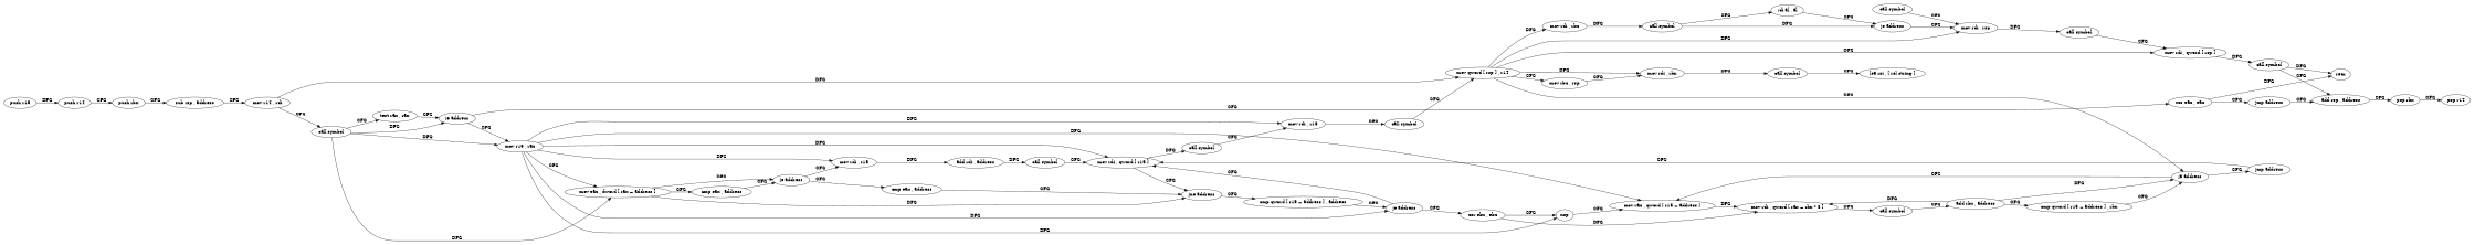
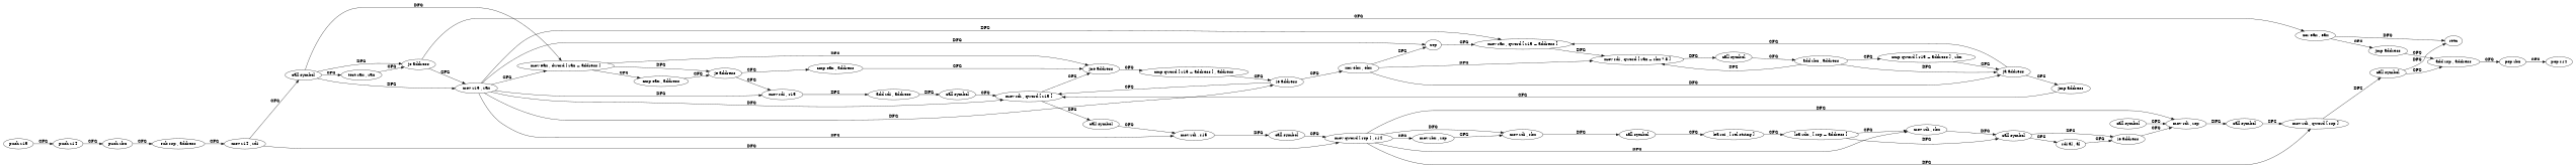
  digraph {
    rankdir=LR
    n1 [label="push r15"]
    n2 [label="push r14"]
    n3 [label="push rbx"]
    n4 [label="sub rsp , address"]
    n5 [label="mov r14 , rdi"]
    n6 [label="call symbol"]
    n7 [label="mov qword [ rsp ] , r14"]
    n8 [label="test rax , rax"]
    n9 [label="je address"]
    n10 [label="mov r15 , rax"]
    n11 [label="mov eax , dword [ rax + address ]"]
    n12 [label="mov rdi , rsp"]
    n13 [label="mov rdi , qword [ rsp ]"]
    n14 [label="mov rbx , rsp"]
    n15 [label="mov rdi , rbx"]
    n16 [label="mov rdi , rbx"]
    n17 [label="xor eax , eax"]
    n18 [label="mov rdi , r15"]
    n19 [label="mov rdi , qword [ r15 ]"]
    n20 [label="mov rdi , r15"]
    n21 [label="je address"]
    n22 [label="mov rax , qword [ r15 + address ]"]
    n23 [label=nop]
    n24 [label="cmp eax , address"]
    n25 [label="je address"]
    n26 [label="jne address"]
    n27 [label="jmp address"]
    n28 [label=retn]
    n29 [label="add rsp , address"]
    n30 [label="add rdi , address"]
    n31 [label="call symbol"]
    n32 [label="call symbol"]
    n33 [label="xor ebx , ebx"]
    n34 [label="mov rdi , qword [ rax + rbx * 8 ]"]
    n35 [label="ja address"]
    n36 [label="jmp address"]
    n37 [label="pop rbx"]
    n38 [label="pop r14"]
    n39 [label="cmp eax , address"]
    n40 [label="cmp qword [ r15 + address ] , address"]
    n41 [label="call symbol"]
    n42 [label="call symbol"]
    n43 [label="call symbol"]
    n44 [label="call symbol"]
    n45 [label="call symbol"]
    n46 [label="call symbol"]
    n47 [label="lea rsi , [ rel string ]"]
+   n48 [label="lea rdx , [ rsp + address ]"]
    n49 [label="rdi al , al"]
    n50 [label="je address"]
    n51 [label="call symbol"]
    n52 [label="add rbx , address"]
    n53 [label="cmp qword [ r15 + address ] , rbx"]
-   n1 -> n2 [label=DFG]
+   n1 -> n2 [label=CFG]
    n2 -> n3 [label=CFG]
    n3 -> n4 [label=CFG]
    n4 -> n5 [label=CFG]
    n5 -> n6 [label=CFG]
    n5 -> n7 [label=DFG]
    n6 -> n8 [label=CFG]
    n6 -> n9 [label=DFG]
    n6 -> n10 [label=DFG]
    n6 -> n11 [label=DFG]
    n7 -> n12 [label=DFG]
    n7 -> n13 [label=DFG]
    n7 -> n14 [label=CFG]
    n7 -> n15 [label=DFG]
    n7 -> n16 [label=DFG]
    n8 -> n9 [label=CFG]
    n9 -> n10 [label=CFG]
    n9 -> n17 [label=CFG]
    n10 -> n11 [label=CFG]
    n10 -> n18 [label=DFG]
    n10 -> n19 [label=DFG]
    n10 -> n20 [label=DFG]
    n10 -> n21 [label=DFG]
    n10 -> n22 [label=DFG]
    n10 -> n23 [label=DFG]
    n11 -> n24 [label=CFG]
    n11 -> n25 [label=DFG]
    n11 -> n26 [label=DFG]
    n12 -> n42 [label=DFG]
    n13 -> n43 [label=DFG]
    n14 -> n15 [label=CFG]
    n15 -> n45 [label=DFG]
    n16 -> n46 [label=DFG]
    n17 -> n27 [label=CFG]
    n17 -> n28 [label=DFG]
    n18 -> n30 [label=DFG]
    n19 -> n26 [label=CFG]
    n19 -> n31 [label=DFG]
    n20 -> n32 [label=DFG]
    n21 -> n19 [label=CFG]
    n21 -> n33 [label=CFG]
    n22 -> n34 [label=DFG]
    n23 -> n22 [label=CFG]
    n24 -> n25 [label=CFG]
    n25 -> n18 [label=CFG]
    n25 -> n39 [label=CFG]
    n26 -> n40 [label=CFG]
    n27 -> n29 [label=CFG]
    n29 -> n37 [label=CFG]
    n30 -> n41 [label=DFG]
    n31 -> n20 [label=CFG]
    n32 -> n7 [label=CFG]
    n33 -> n23 [label=CFG]
    n33 -> n34 [label=DFG]
-   n7 -> n35 [label=DFG]
+   n33 -> n35 [label=DFG]
    n34 -> n51 [label=DFG]
    n35 -> n22 [label=CFG]
    n35 -> n36 [label=CFG]
    n36 -> n19 [label=CFG]
    n37 -> n38 [label=CFG]
    n39 -> n26 [label=CFG]
    n40 -> n21 [label=CFG]
    n41 -> n19 [label=CFG]
    n42 -> n13 [label=CFG]
    n43 -> n28 [label=DFG]
    n43 -> n29 [label=CFG]
    n44 -> n12 [label=CFG]
    n45 -> n47 [label=CFG]
    n46 -> n49 [label=CFG]
    n46 -> n50 [label=DFG]
+   n47 -> n48 [label=CFG]
+   n48 -> n16 [label=CFG]
+   n48 -> n46 [label=DFG]
    n49 -> n50 [label=CFG]
    n50 -> n12 [label=CFG]
    n51 -> n52 [label=CFG]
    n52 -> n34 [label=DFG]
    n52 -> n35 [label=DFG]
    n52 -> n53 [label=CFG]
    n53 -> n35 [label=CFG]
  }
